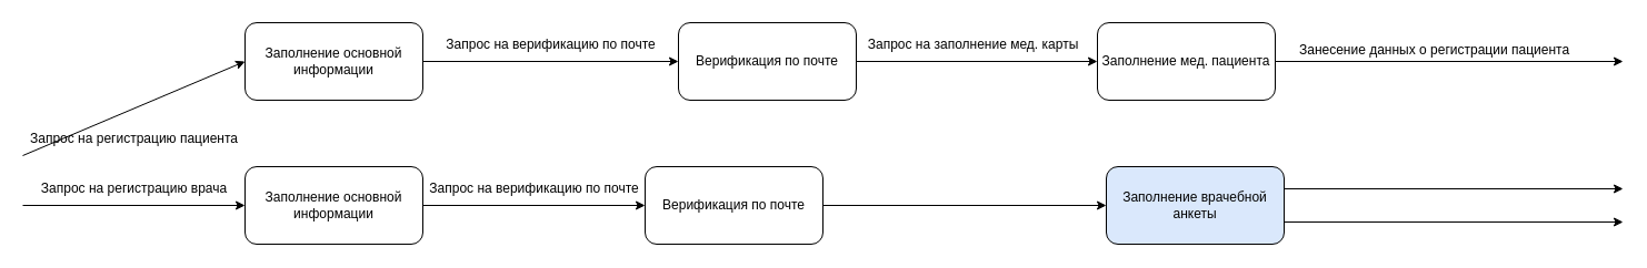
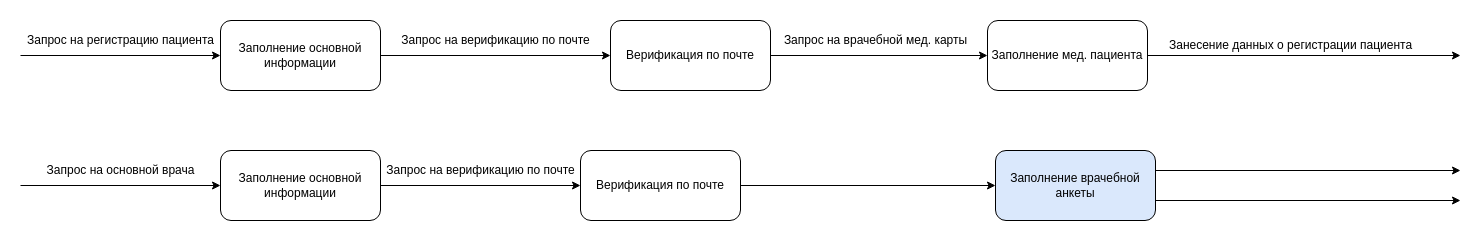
  <mxCell id="0" />
  <mxCell id="1" parent="0" />
  <mxCell id="2" value="Заполнение основной информации" style="rounded=1;whiteSpace=wrap;html=1;" parent="1" vertex="1"><mxGeometry x="220" y="20" width="160" height="70" as="geometry" /></mxCell>
  <mxCell id="3" style="edgeStyle=orthogonalEdgeStyle;rounded=0;orthogonalLoop=1;jettySize=auto;html=1;" parent="1" source="4" target="6" edge="1"><mxGeometry relative="1" as="geometry" /></mxCell>
  <mxCell id="4" value="Верификация по почте" style="rounded=1;whiteSpace=wrap;html=1;" parent="1" vertex="1"><mxGeometry x="610" y="20" width="160" height="70" as="geometry" /></mxCell>
  <mxCell id="5" style="edgeStyle=orthogonalEdgeStyle;rounded=0;orthogonalLoop=1;jettySize=auto;html=1;entryX=0;entryY=0.5;entryDx=0;entryDy=0;" parent="1" source="6" edge="1"><mxGeometry relative="1" as="geometry"><mxPoint x="1460" y="55" as="targetPoint" /></mxGeometry></mxCell>
  <mxCell id="6" value="Заполнение мед. пациента" style="rounded=1;whiteSpace=wrap;html=1;" parent="1" vertex="1"><mxGeometry x="987" y="20" width="160" height="70" as="geometry" /></mxCell>
  <mxCell id="7" value="" style="endArrow=classic;html=1;entryX=0;entryY=0.5;entryDx=0;entryDy=0;exitX=0;exitY=1.25;exitDx=0;exitDy=0;exitPerimeter=0;" parent="1" source="8" target="2" edge="1"><mxGeometry width="50" height="50" relative="1" as="geometry"><mxPoint x="50" y="55" as="sourcePoint" /><mxPoint x="750" y="120" as="targetPoint" /></mxGeometry></mxCell>
- <mxCell id="8" value="Запрос на регистрацию пациента" style="text;html=1;align=center;verticalAlign=middle;resizable=0;points=[];autosize=1;strokeColor=none;" parent="1" vertex="1"><mxGeometry x="20" y="115" width="200" height="20" as="geometry" /></mxCell>
+ <mxCell id="8" value="Запрос на регистрацию пациента" style="text;html=1;align=center;verticalAlign=middle;resizable=0;points=[];autosize=1;strokeColor=none;" parent="1" vertex="1"><mxGeometry x="20" y="30" width="200" height="20" as="geometry" /></mxCell>
  <mxCell id="9" value="" style="endArrow=classic;html=1;exitX=1;exitY=0.5;exitDx=0;exitDy=0;entryX=0;entryY=0.5;entryDx=0;entryDy=0;" parent="1" source="2" target="4" edge="1"><mxGeometry width="50" height="50" relative="1" as="geometry"><mxPoint x="700" y="170" as="sourcePoint" /><mxPoint x="750" y="120" as="targetPoint" /></mxGeometry></mxCell>
  <mxCell id="10" value="Запрос на верификацию по почте" style="text;html=1;align=center;verticalAlign=middle;resizable=0;points=[];autosize=1;strokeColor=none;" parent="1" vertex="1"><mxGeometry x="395" y="30" width="200" height="20" as="geometry" /></mxCell>
  <mxCell id="11" value="Занесение данных о регистрации пациента" style="text;html=1;align=center;verticalAlign=middle;resizable=0;points=[];autosize=1;strokeColor=none;" parent="1" vertex="1"><mxGeometry x="1160" y="35" width="260" height="20" as="geometry" /></mxCell>
  <mxCell id="12" value="Заполнение основной информации" style="rounded=1;whiteSpace=wrap;html=1;" parent="1" vertex="1"><mxGeometry x="220" y="150" width="160" height="70" as="geometry" /></mxCell>
  <mxCell id="13" style="edgeStyle=orthogonalEdgeStyle;rounded=0;orthogonalLoop=1;jettySize=auto;html=1;" parent="1" source="14" target="16" edge="1"><mxGeometry relative="1" as="geometry" /></mxCell>
  <mxCell id="14" value="&lt;span&gt;Верификация по почте&lt;/span&gt;" style="rounded=1;whiteSpace=wrap;html=1;" parent="1" vertex="1"><mxGeometry x="580" y="150" width="160" height="70" as="geometry" /></mxCell>
  <mxCell id="15" style="edgeStyle=orthogonalEdgeStyle;rounded=0;orthogonalLoop=1;jettySize=auto;html=1;" parent="1" source="16" edge="1"><mxGeometry relative="1" as="geometry"><mxPoint x="1460" y="200" as="targetPoint" /><Array as="points"><mxPoint x="1460" y="200" /></Array></mxGeometry></mxCell>
  <mxCell id="16" value="Заполнение врачебной анкеты" style="rounded=1;whiteSpace=wrap;html=1;fillColor=#dae8fc;" parent="1" vertex="1"><mxGeometry x="995" y="150" width="160" height="70" as="geometry" /></mxCell>
  <mxCell id="17" value="" style="endArrow=classic;html=1;entryX=0;entryY=0.5;entryDx=0;entryDy=0;" parent="1" target="12" edge="1"><mxGeometry width="50" height="50" relative="1" as="geometry"><mxPoint x="20" y="185" as="sourcePoint" /><mxPoint x="750" y="250" as="targetPoint" /></mxGeometry></mxCell>
- <mxCell id="18" value="Запрос на регистрацию врача" style="text;html=1;align=center;verticalAlign=middle;resizable=0;points=[];autosize=1;strokeColor=none;" parent="1" vertex="1"><mxGeometry x="30" y="160" width="180" height="20" as="geometry" /></mxCell>
+ <mxCell id="18" value="Запрос на основной врача" style="text;html=1;align=center;verticalAlign=middle;resizable=0;points=[];autosize=1;strokeColor=none;" parent="1" vertex="1"><mxGeometry x="30" y="160" width="180" height="20" as="geometry" /></mxCell>
  <mxCell id="19" value="" style="endArrow=classic;html=1;exitX=1;exitY=0.5;exitDx=0;exitDy=0;entryX=0;entryY=0.5;entryDx=0;entryDy=0;" parent="1" source="12" target="14" edge="1"><mxGeometry width="50" height="50" relative="1" as="geometry"><mxPoint x="700" y="300" as="sourcePoint" /><mxPoint x="750" y="250" as="targetPoint" /></mxGeometry></mxCell>
  <mxCell id="20" value="Запрос на верификацию по почте" style="text;html=1;align=center;verticalAlign=middle;resizable=0;points=[];autosize=1;strokeColor=none;" parent="1" vertex="1"><mxGeometry x="380" y="160" width="200" height="20" as="geometry" /></mxCell>
- <mxCell id="21" value="Запрос на заполнение мед. карты" style="text;html=1;align=center;verticalAlign=middle;resizable=0;points=[];autosize=1;strokeColor=none;" parent="1" vertex="1"><mxGeometry x="770" y="30" width="210" height="20" as="geometry" /></mxCell>
+ <mxCell id="21" value="Запрос на врачебной мед. карты" style="text;html=1;align=center;verticalAlign=middle;resizable=0;points=[];autosize=1;strokeColor=none;" parent="1" vertex="1"><mxGeometry x="770" y="30" width="210" height="20" as="geometry" /></mxCell>
  <mxCell id="22" style="edgeStyle=orthogonalEdgeStyle;rounded=0;orthogonalLoop=1;jettySize=auto;html=1;" parent="1" edge="1"><mxGeometry relative="1" as="geometry"><mxPoint x="1460" y="170" as="targetPoint" /><mxPoint x="1155" y="170" as="sourcePoint" /><Array as="points"><mxPoint x="1460" y="170" /></Array></mxGeometry></mxCell>
